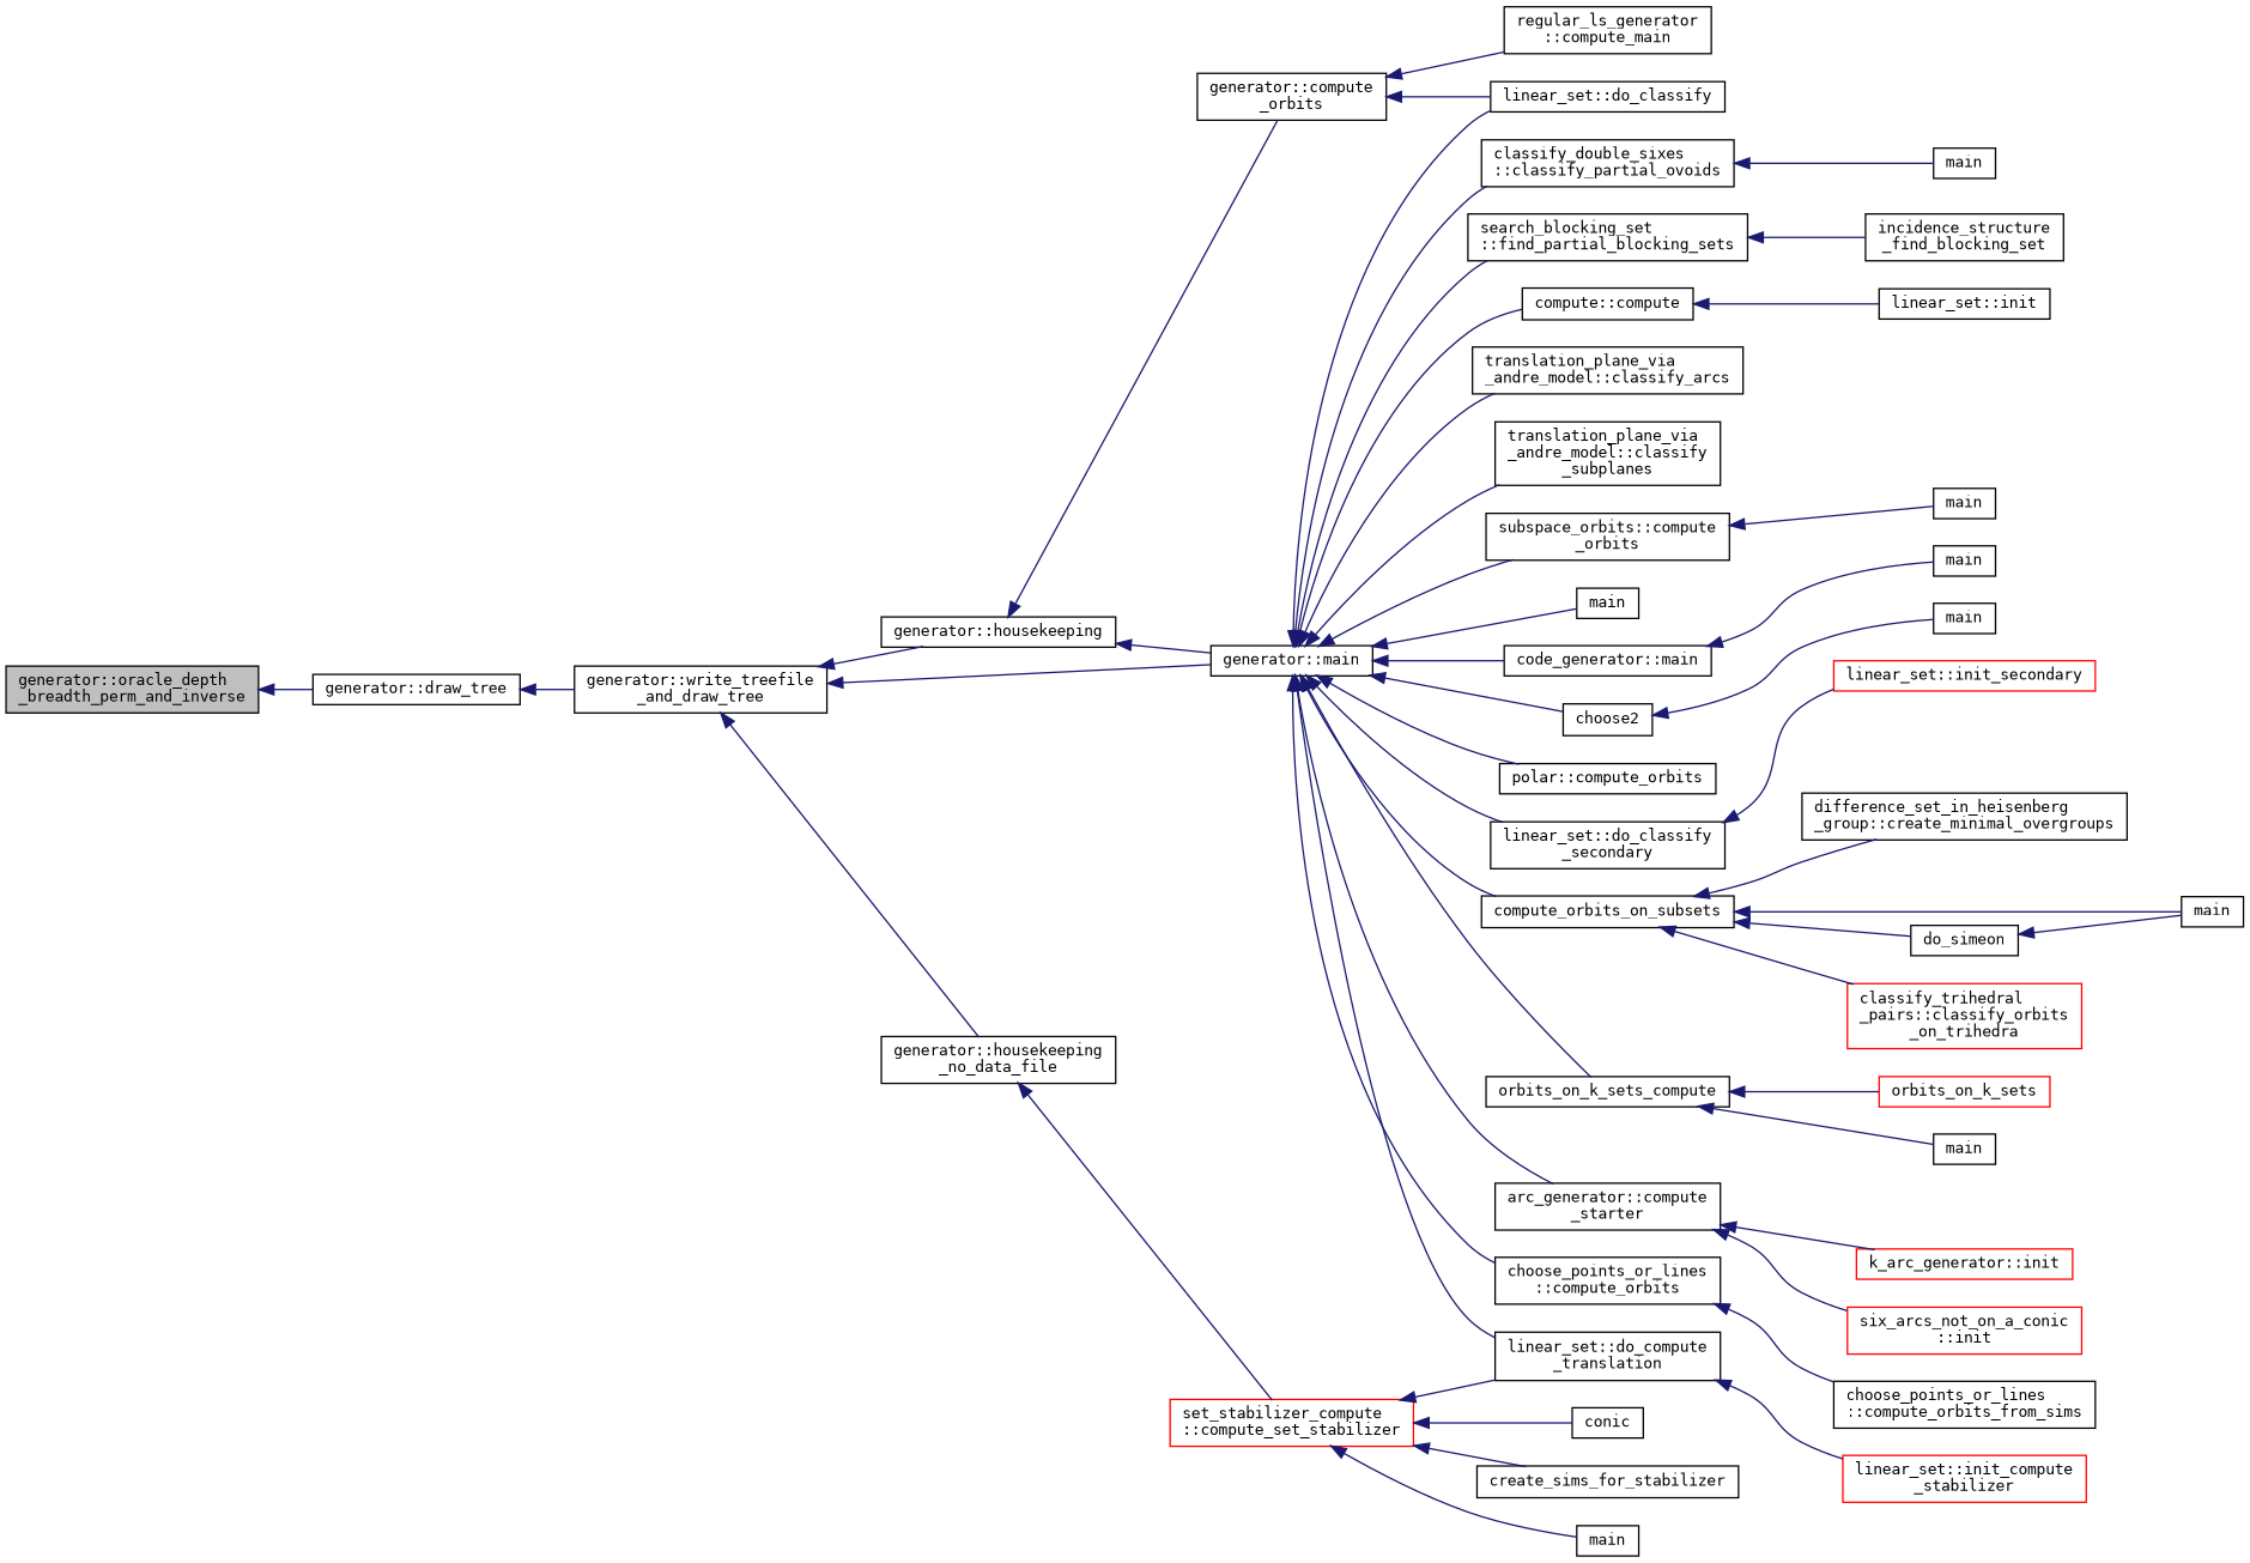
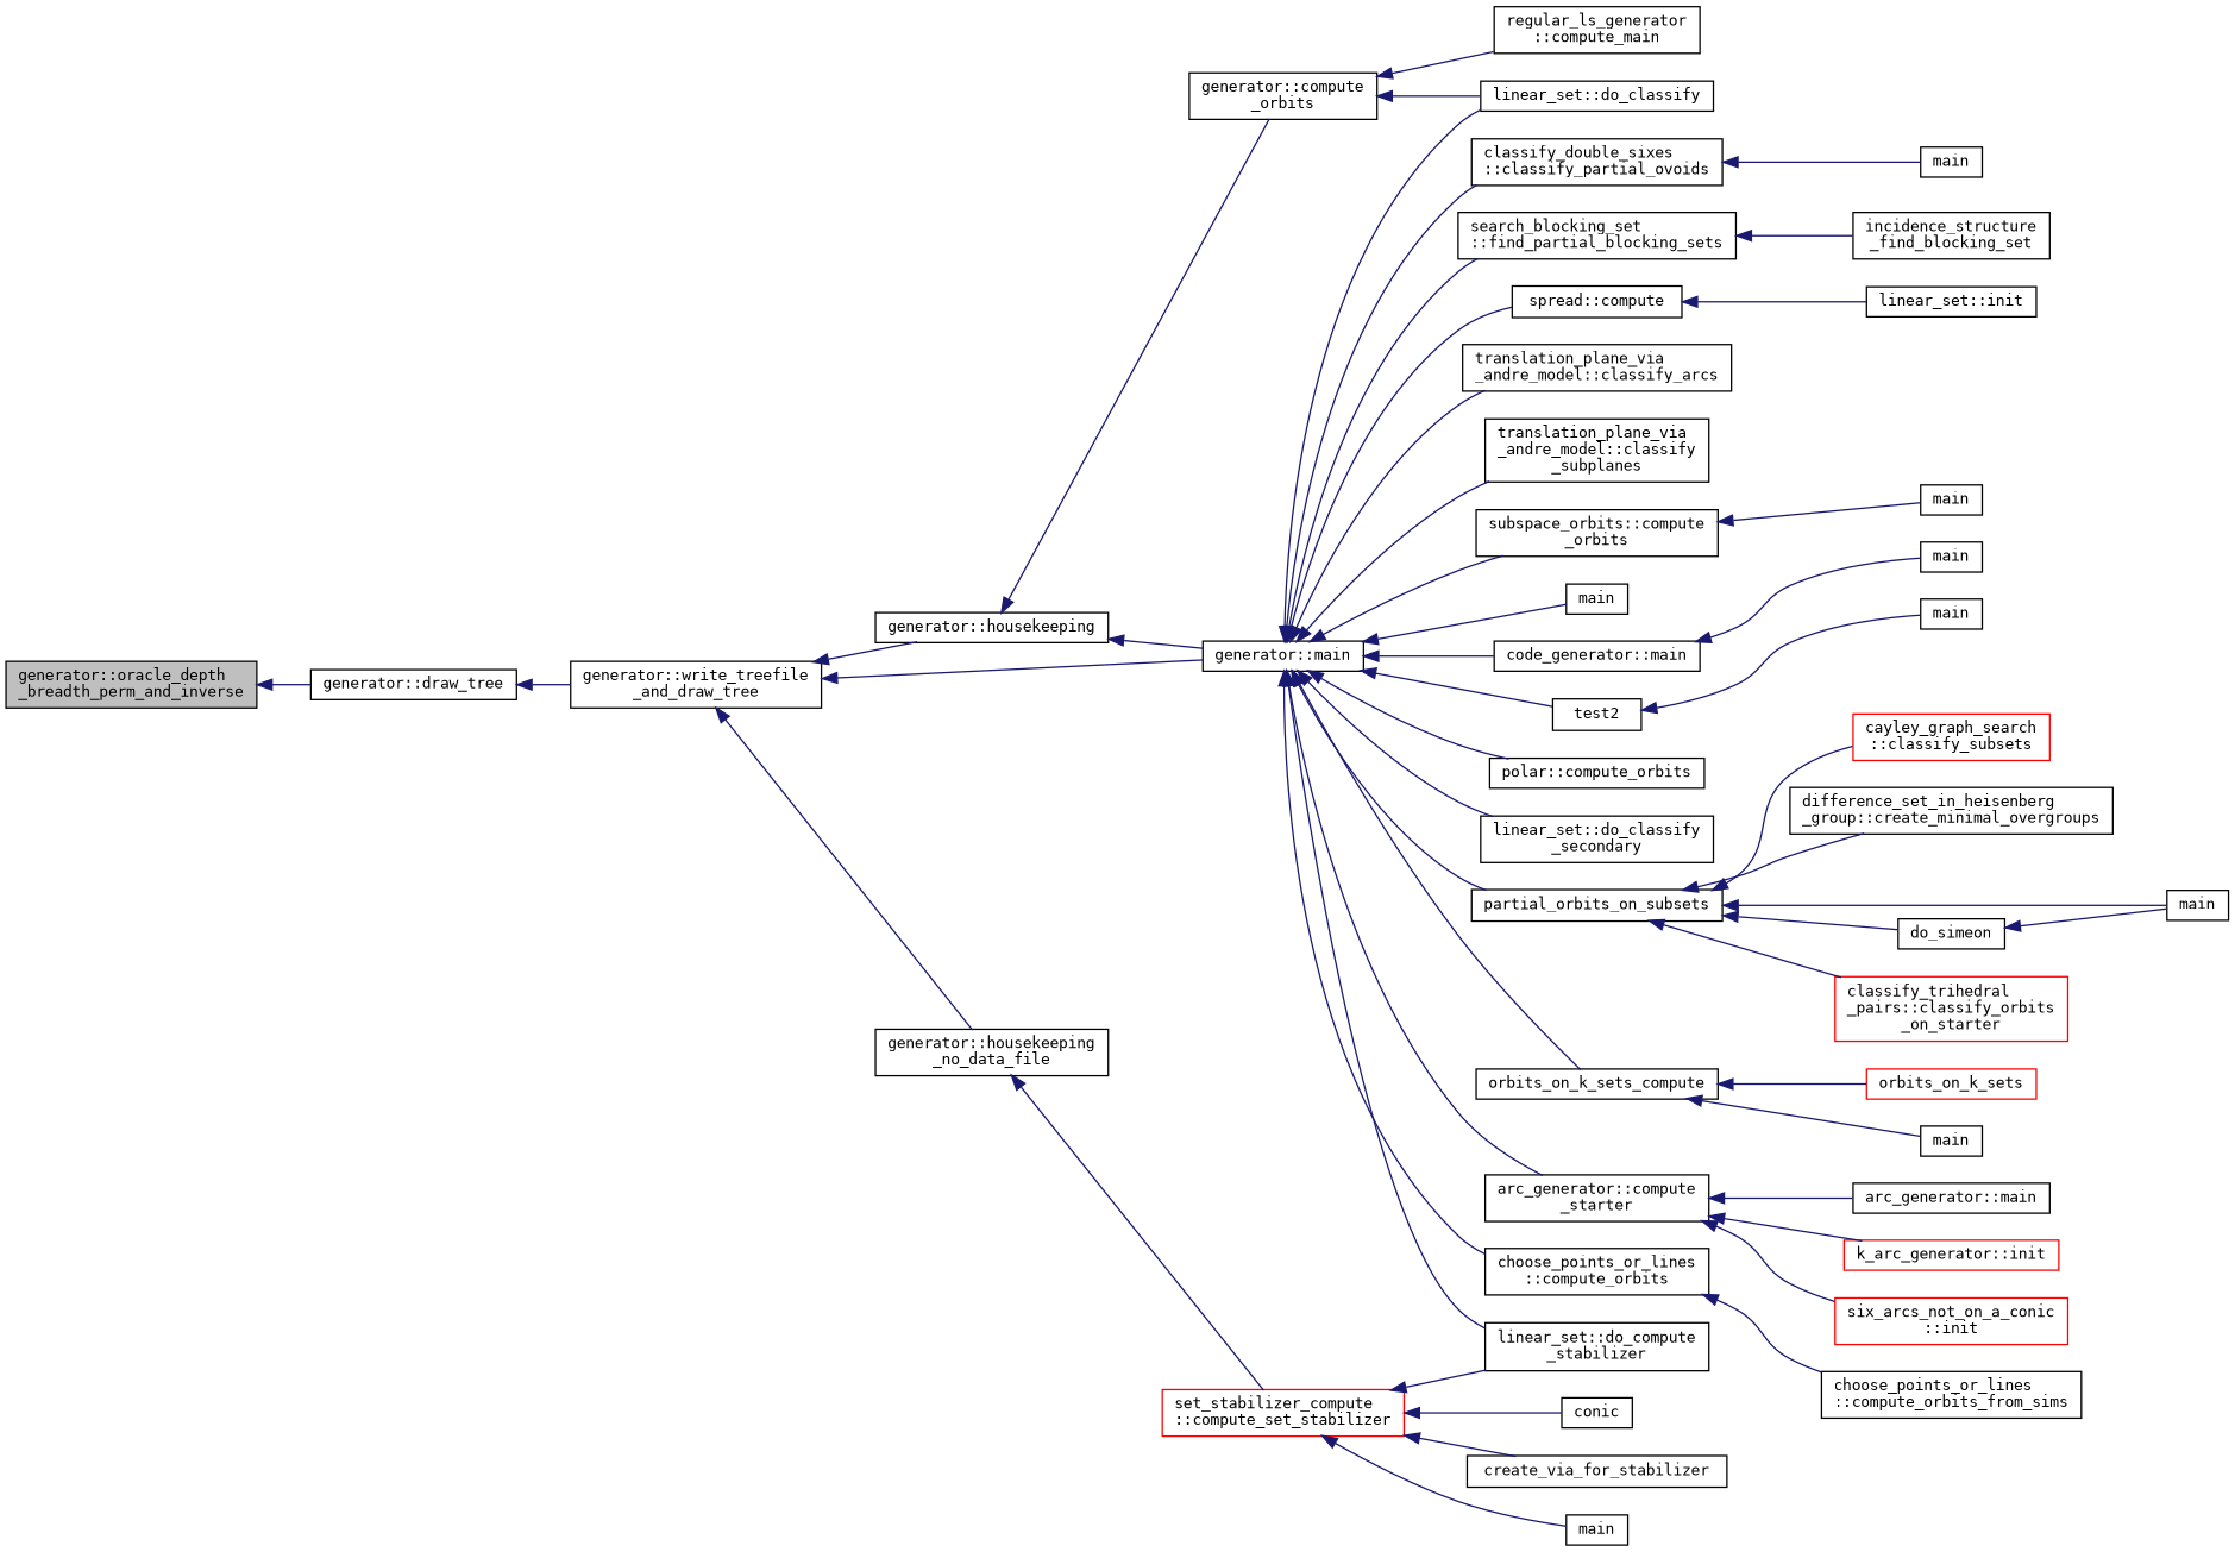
  digraph {
    fontname="DejaVu Sans Mono"
    rankdir=LR
    node [color=black fillcolor=white fontname="DejaVu Sans Mono" fontsize=10 shape=record style=filled]
    edge [color=midnightblue dir=back fontname="DejaVu Sans Mono" fontsize=10 labelfontname=Helvetica labelfontsize=10 style=solid]
    n1 [fillcolor=grey75 fontcolor=black height=0.2 label="generator::oracle_depth\l_breadth_perm_and_inverse" width=0.4]
    n2 [height=0.2 label="generator::draw_tree" width=0.4]
    n3 [height=0.2 label="generator::write_treefile\l_and_draw_tree" width=0.4]
    n4 [height=0.2 label="generator::main" width=0.4]
    n5 [height=0.2 label="generator::housekeeping" width=0.4]
    n6 [height=0.2 label="generator::housekeeping\l_no_data_file" width=0.4]
    n7 [height=0.2 label=main width=0.4]
    n8 [height=0.2 label="code_generator::main" width=0.4]
-   n9 [height=0.2 label=choose2 width=0.4]
+   n9 [height=0.2 label=test2 width=0.4]
    n10 [height=0.2 label="polar::compute_orbits" width=0.4]
    n11 [height=0.2 label="linear_set::do_classify" width=0.4]
    n12 [height=0.2 label="linear_set::do_classify\l_secondary" width=0.4]
-   n13 [height=0.2 label="linear_set::do_compute\l_translation" width=0.4]
-   n14 [height=0.2 label=compute_orbits_on_subsets width=0.4]
+   n13 [height=0.2 label="linear_set::do_compute\l_stabilizer" width=0.4]
+   n14 [height=0.2 label=partial_orbits_on_subsets width=0.4]
    n15 [height=0.2 label=orbits_on_k_sets_compute width=0.4]
    n16 [height=0.2 label="arc_generator::compute\l_starter" width=0.4]
    n17 [height=0.2 label="choose_points_or_lines\l::compute_orbits" width=0.4]
    n18 [height=0.2 label="classify_double_sixes\l::classify_partial_ovoids" width=0.4]
    n19 [height=0.2 label="search_blocking_set\l::find_partial_blocking_sets" width=0.4]
-   n20 [height=0.2 label="compute::compute" width=0.4]
+   n20 [height=0.2 label="spread::compute" width=0.4]
    n21 [height=0.2 label="translation_plane_via\l_andre_model::classify_arcs" width=0.4]
    n22 [height=0.2 label="translation_plane_via\l_andre_model::classify\l_subplanes" width=0.4]
    n23 [height=0.2 label="subspace_orbits::compute\l_orbits" width=0.4]
    n24 [height=0.2 label="generator::compute\l_orbits" width=0.4]
    n25 [color=red height=0.2 label="set_stabilizer_compute\l::compute_set_stabilizer" width=0.4]
    n26 [height=0.2 label=main width=0.4]
    n27 [height=0.2 label=main width=0.4]
-   n28 [color=red height=0.2 label="linear_set::init_secondary" width=0.4]
-   n29 [color=red height=0.2 label="linear_set::init_compute\l_stabilizer" width=0.4]
+   n30 [color=red height=0.2 label="cayley_graph_search\l::classify_subsets" width=0.4]
    n31 [height=0.2 label="difference_set_in_heisenberg\l_group::create_minimal_overgroups" width=0.4]
    n32 [height=0.2 label=main width=0.4]
    n33 [height=0.2 label=do_simeon width=0.4]
-   n34 [color=red height=0.2 label="classify_trihedral\l_pairs::classify_orbits\l_on_trihedra" width=0.4]
+   n34 [color=red height=0.2 label="classify_trihedral\l_pairs::classify_orbits\l_on_starter" width=0.4]
    n35 [height=0.2 label=main width=0.4]
    n36 [color=red height=0.2 label=orbits_on_k_sets width=0.4]
+   n37 [height=0.2 label="arc_generator::main" width=0.4]
    n38 [color=red height=0.2 label="k_arc_generator::init" width=0.4]
    n39 [color=red height=0.2 label="six_arcs_not_on_a_conic\l::init" width=0.4]
    n40 [height=0.2 label="choose_points_or_lines\l::compute_orbits_from_sims" width=0.4]
    n41 [height=0.2 label=main width=0.4]
    n42 [height=0.2 label="incidence_structure\l_find_blocking_set" width=0.4]
    n43 [height=0.2 label="linear_set::init" width=0.4]
    n44 [height=0.2 label=main width=0.4]
    n45 [height=0.2 label="regular_ls_generator\l::compute_main" width=0.4]
    n46 [height=0.2 label=main width=0.4]
    n47 [height=0.2 label=conic width=0.4]
-   n48 [height=0.2 label=create_sims_for_stabilizer width=0.4]
+   n48 [height=0.2 label=create_via_for_stabilizer width=0.4]
    n1 -> n2
    n2 -> n3
    n3 -> n4
    n3 -> n5
    n3 -> n6
    n4 -> n7
    n4 -> n8
    n4 -> n9
    n4 -> n10
    n4 -> n11
    n4 -> n12
    n4 -> n13
    n4 -> n14
    n4 -> n15
    n4 -> n16
    n4 -> n17
    n4 -> n18
    n4 -> n19
    n4 -> n20
    n4 -> n21
    n4 -> n22
    n4 -> n23
    n5 -> n4
    n5 -> n24
    n6 -> n25
    n8 -> n26
    n9 -> n27
-   n12 -> n28
-   n13 -> n29
+   n14 -> n30
    n14 -> n31
    n14 -> n32
    n14 -> n33
    n14 -> n34
    n15 -> n35
    n15 -> n36
+   n16 -> n37
    n16 -> n38
    n16 -> n39
    n17 -> n40
    n18 -> n41
    n19 -> n42
    n20 -> n43
    n23 -> n44
    n24 -> n11
    n24 -> n45
    n25 -> n13
    n25 -> n46
    n25 -> n47
    n25 -> n48
    n33 -> n32
  }
